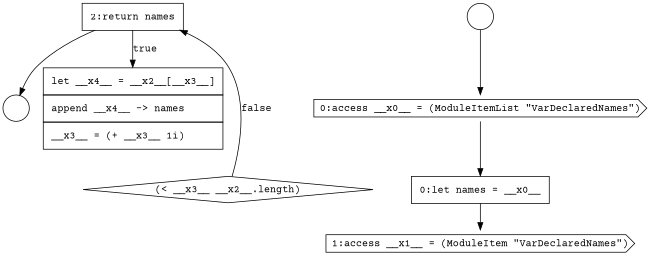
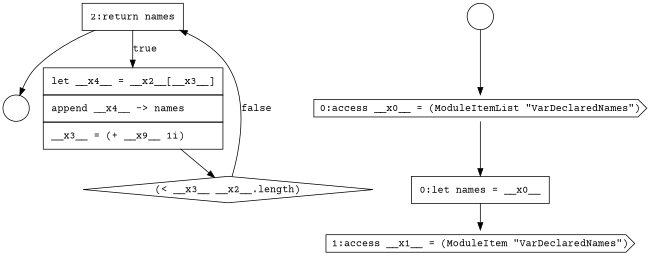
  digraph {
    fontname="Courier Prime"
    node [color=black fillcolor=white fontname="Courier Prime" shape=none style=filled]
    edge [color=black fontname="Courier Prime"]
    n1 [label=<<font color="black">     <table border="0" cellborder="1" cellspacing="0" cellpadding="10">       <tr><td align="left">2:return names</td></tr>     </table>   </font>> margin=0]
    n2 [label=" " shape=circle]
-   n3 [label=<<font color="black">     <table border="0" cellborder="1" cellspacing="0" cellpadding="10">       <tr><td align="left">let __x4__ = __x2__[__x3__]</td></tr>       <tr><td align="left">append __x4__ -&gt; names</td></tr>       <tr><td align="left">__x3__ = (+ __x3__ 1i)</td></tr>     </table>   </font>> margin=0]
+   n3 [label=<<font color="black">     <table border="0" cellborder="1" cellspacing="0" cellpadding="10">       <tr><td align="left">let __x4__ = __x2__[__x3__]</td></tr>       <tr><td align="left">append __x4__ -&gt; names</td></tr>       <tr><td align="left">__x3__ = (+ __x9__ 1i)</td></tr>     </table>   </font>> margin=0]
    n4 [label=<<font color="black">     <table border="0" cellborder="1" cellspacing="0" cellpadding="10">       <tr><td align="left">0:let names = __x0__</td></tr>     </table>   </font>> margin=0]
    n5 [label=<<font color="black">1:access __x1__ = (ModuleItem &quot;VarDeclaredNames&quot;)</font>> shape=cds]
    n6 [label=<<font color="black">(&lt; __x3__ __x2__.length)</font>> shape=diamond]
    n7 [label=<<font color="black">0:access __x0__ = (ModuleItemList &quot;VarDeclaredNames&quot;)</font>> shape=cds]
    n8 [label=" " shape=circle]
    n1 -> n2
    n1 -> n3 [label=<<font color="black">true</font>>]
+   n3 -> n6
    n4 -> n5
    n6 -> n1 [label=<<font color="black">false</font>>]
    n7 -> n4
    n8 -> n7
  }
